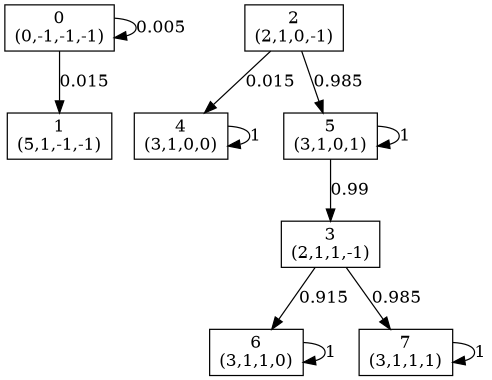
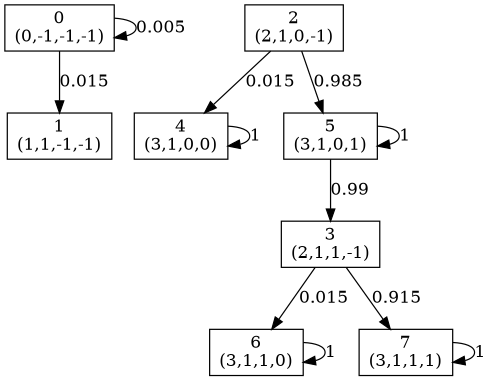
  digraph {
    node [shape=box]
    n1 [label="0\n(0,-1,-1,-1)"]
-   n2 [label="1\n(5,1,-1,-1)"]
+   n2 [label="1\n(1,1,-1,-1)"]
    n3 [label="2\n(2,1,0,-1)"]
    n4 [label="4\n(3,1,0,0)"]
    n5 [label="5\n(3,1,0,1)"]
    n6 [label="3\n(2,1,1,-1)"]
    n7 [label="6\n(3,1,1,0)"]
    n8 [label="7\n(3,1,1,1)"]
    n1 -> n1 [label=0.005]
    n1 -> n2 [label=0.015]
    n3 -> n4 [label=0.015]
    n3 -> n5 [label=0.985]
    n4 -> n4 [label=1]
    n5 -> n5 [label=1]
    n5 -> n6 [label=0.99]
-   n6 -> n7 [label=0.915]
-   n6 -> n8 [label=0.985]
+   n6 -> n7 [label=0.015]
+   n6 -> n8 [label=0.915]
    n7 -> n7 [label=1]
    n8 -> n8 [label=1]
  }
